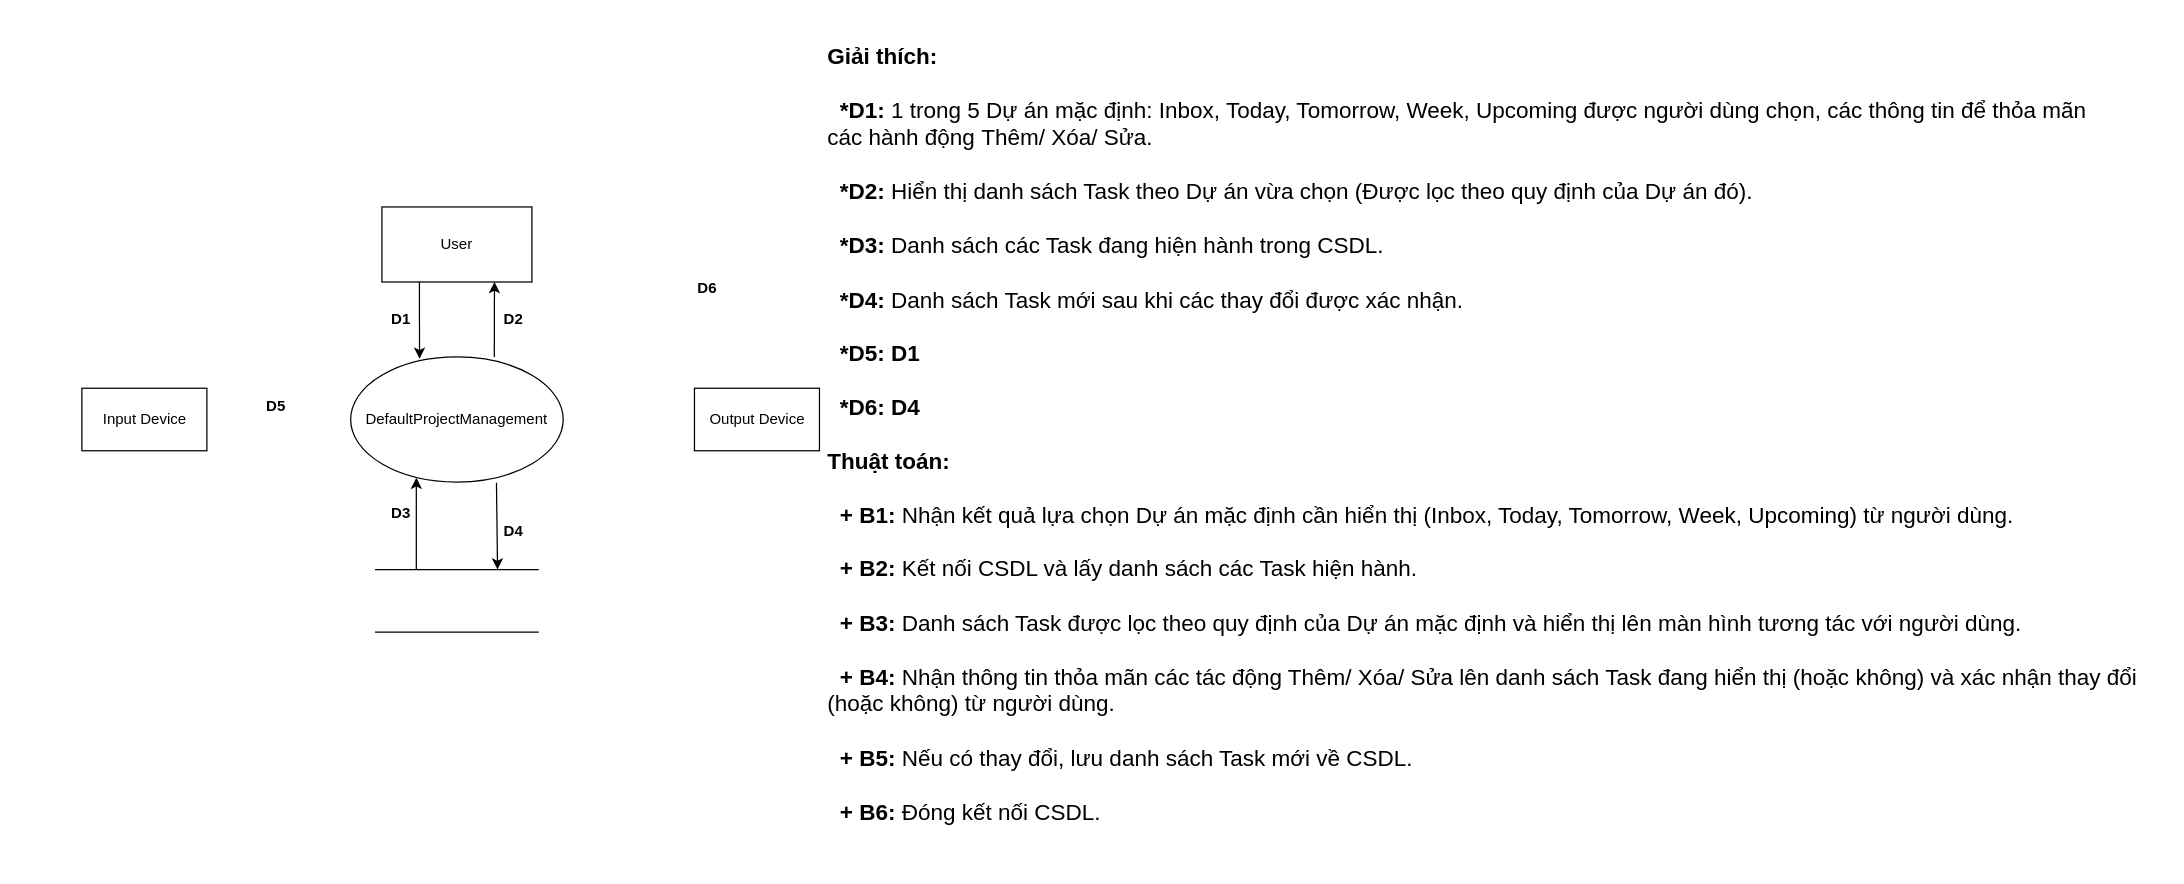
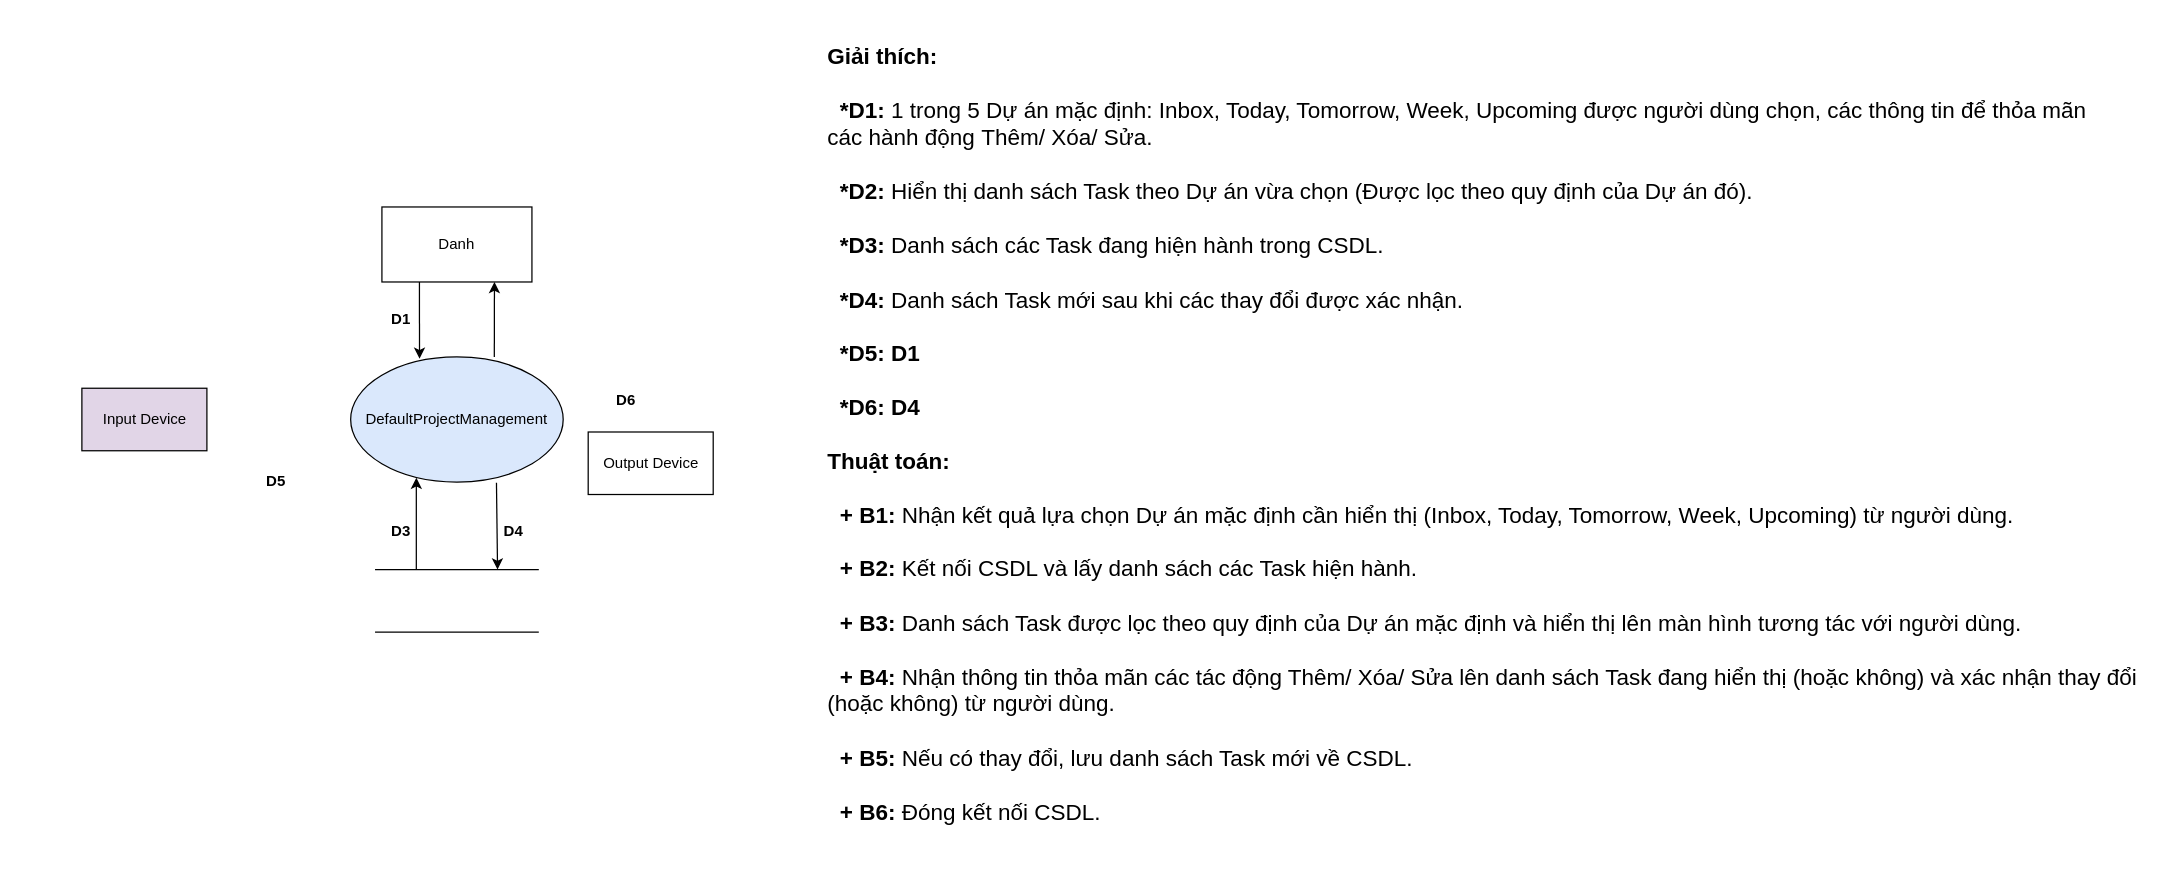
  <mxCell id="0" />
  <mxCell id="1" parent="0" />
  <mxCell id="2" value="" style="html=1;dashed=0;whitespace=wrap;strokeColor=none;" parent="1" vertex="1"><mxGeometry x="20" y="20" width="1705" height="665" as="geometry" /></mxCell>
- <mxCell id="3" value="User" style="rounded=0;whiteSpace=wrap;html=1;" parent="1" vertex="1"><mxGeometry x="305" y="165" width="120" height="60" as="geometry" /></mxCell>
- <mxCell id="4" value="DefaultProjectManagement" style="ellipse;whiteSpace=wrap;html=1;" parent="1" vertex="1"><mxGeometry x="280" y="285" width="170" height="100" as="geometry" /></mxCell>
+ <mxCell id="3" value="Danh" style="rounded=0;whiteSpace=wrap;html=1;" parent="1" vertex="1"><mxGeometry x="305" y="165" width="120" height="60" as="geometry" /></mxCell>
+ <mxCell id="4" value="DefaultProjectManagement" style="ellipse;whiteSpace=wrap;html=1;fillColor=#dae8fc;" parent="1" vertex="1"><mxGeometry x="280" y="285" width="170" height="100" as="geometry" /></mxCell>
  <mxCell id="5" value="" style="html=1;dashed=0;whitespace=wrap;shape=partialRectangle;right=0;left=0;" parent="1" vertex="1"><mxGeometry x="300" y="455" width="130" height="50" as="geometry" /></mxCell>
- <mxCell id="6" value="Input Device" style="html=1;dashed=0;whitespace=wrap;" parent="1" vertex="1"><mxGeometry x="65" y="310" width="100" height="50" as="geometry" /></mxCell>
+ <mxCell id="6" value="Input Device" style="html=1;dashed=0;whitespace=wrap;fillColor=#e1d5e7;" parent="1" vertex="1"><mxGeometry x="65" y="310" width="100" height="50" as="geometry" /></mxCell>
  <mxCell id="7" value="" style="endArrow=classic;html=1;exitX=0.25;exitY=1;exitDx=0;exitDy=0;entryX=0.324;entryY=0.014;entryDx=0;entryDy=0;entryPerimeter=0;" parent="1" source="3" target="4" edge="1"><mxGeometry width="50" height="50" relative="1" as="geometry"><mxPoint x="335" y="445" as="sourcePoint" /><mxPoint x="385" y="395" as="targetPoint" /></mxGeometry></mxCell>
  <mxCell id="8" value="" style="endArrow=classic;html=1;exitX=0.676;exitY=0;exitDx=0;exitDy=0;exitPerimeter=0;entryX=0.75;entryY=1;entryDx=0;entryDy=0;" parent="1" source="4" target="3" edge="1"><mxGeometry width="50" height="50" relative="1" as="geometry"><mxPoint x="335" y="445" as="sourcePoint" /><mxPoint x="385" y="395" as="targetPoint" /></mxGeometry></mxCell>
  <mxCell id="9" value="" style="endArrow=classic;html=1;exitX=0.25;exitY=0;exitDx=0;exitDy=0;entryX=0.309;entryY=0.966;entryDx=0;entryDy=0;entryPerimeter=0;" parent="1" source="5" target="4" edge="1"><mxGeometry width="50" height="50" relative="1" as="geometry"><mxPoint x="335" y="445" as="sourcePoint" /><mxPoint x="385" y="395" as="targetPoint" /></mxGeometry></mxCell>
  <mxCell id="10" value="" style="endArrow=classic;html=1;entryX=0.75;entryY=0;entryDx=0;entryDy=0;exitX=0.686;exitY=1.006;exitDx=0;exitDy=0;exitPerimeter=0;" parent="1" source="4" target="5" edge="1"><mxGeometry width="50" height="50" relative="1" as="geometry"><mxPoint x="335" y="445" as="sourcePoint" /><mxPoint x="385" y="395" as="targetPoint" /></mxGeometry></mxCell>
  <mxCell id="11" value="&lt;b&gt;D1&lt;/b&gt;" style="text;html=1;align=center;verticalAlign=middle;resizable=0;points=[];autosize=1;" parent="1" vertex="1"><mxGeometry x="305" y="245" width="30" height="20" as="geometry" /></mxCell>
- <mxCell id="12" value="&lt;b&gt;D2&lt;/b&gt;" style="text;html=1;align=center;verticalAlign=middle;resizable=0;points=[];autosize=1;" parent="1" vertex="1"><mxGeometry x="395" y="245" width="30" height="20" as="geometry" /></mxCell>
- <mxCell id="13" value="&lt;b&gt;D3&lt;/b&gt;" style="text;html=1;align=center;verticalAlign=middle;resizable=0;points=[];autosize=1;" parent="1" vertex="1"><mxGeometry x="305" y="400" width="30" height="20" as="geometry" /></mxCell>
+ <mxCell id="13" value="&lt;b&gt;D3&lt;/b&gt;" style="text;html=1;align=center;verticalAlign=middle;resizable=0;points=[];autosize=1;" parent="1" vertex="1"><mxGeometry x="305" y="415" width="30" height="20" as="geometry" /></mxCell>
  <mxCell id="14" value="&lt;b&gt;D4&lt;/b&gt;" style="text;html=1;align=center;verticalAlign=middle;resizable=0;points=[];autosize=1;" parent="1" vertex="1"><mxGeometry x="395" y="415" width="30" height="20" as="geometry" /></mxCell>
- <mxCell id="15" value="&lt;b&gt;D5&lt;/b&gt;" style="text;html=1;align=center;verticalAlign=middle;resizable=0;points=[];autosize=1;" parent="1" vertex="1"><mxGeometry x="205" y="315" width="30" height="20" as="geometry" /></mxCell>
+ <mxCell id="15" value="&lt;b&gt;D5&lt;/b&gt;" style="text;html=1;align=center;verticalAlign=middle;resizable=0;points=[];autosize=1;" parent="1" vertex="1"><mxGeometry x="205" y="375" width="30" height="20" as="geometry" /></mxCell>
  <mxCell id="16" value="&lt;div style=&quot;text-align: justify&quot;&gt;&lt;b style=&quot;font-size: 18px&quot;&gt;Giải thích:&lt;/b&gt;&lt;/div&gt;&lt;div style=&quot;text-align: justify&quot;&gt;&lt;b style=&quot;font-size: 18px&quot;&gt;&lt;br&gt;&lt;/b&gt;&lt;/div&gt;&lt;div style=&quot;font-size: 18px ; text-align: justify&quot;&gt;&lt;b&gt;&amp;nbsp; *D1:&amp;nbsp;&lt;/b&gt;1 trong 5&amp;nbsp;Dự án mặc định: Inbox, Today, Tomorrow,&amp;nbsp;&lt;span&gt;Week, Upcoming được người dùng chọn, các thông tin để thỏa mãn&lt;/span&gt;&lt;/div&gt;&lt;div style=&quot;font-size: 18px ; text-align: justify&quot;&gt;&lt;span&gt;các&amp;nbsp;&lt;/span&gt;&lt;span&gt;hành động&amp;nbsp;&lt;/span&gt;&lt;span&gt;Thêm/ Xóa/ Sửa.&lt;/span&gt;&lt;/div&gt;&lt;div style=&quot;font-size: 18px ; text-align: justify&quot;&gt;&lt;span&gt;&lt;br&gt;&lt;/span&gt;&lt;/div&gt;&lt;div style=&quot;font-size: 18px ; text-align: justify&quot;&gt;&amp;nbsp;&amp;nbsp;&lt;b&gt;*D2:&amp;nbsp;&lt;/b&gt;Hiển thị danh sách Task theo Dự án vừa chọn (Được lọc theo quy định của Dự án đó&lt;span&gt;).&lt;/span&gt;&lt;/div&gt;&lt;div style=&quot;font-size: 18px ; text-align: justify&quot;&gt;&lt;span&gt;&lt;br&gt;&lt;/span&gt;&lt;/div&gt;&lt;div style=&quot;font-size: 18px ; text-align: justify&quot;&gt;&amp;nbsp; &lt;b&gt;*D3:&lt;/b&gt;&amp;nbsp;Danh sách các Task đang hiện hành trong CSDL.&lt;/div&gt;&lt;div style=&quot;font-size: 18px ; text-align: justify&quot;&gt;&lt;br&gt;&lt;/div&gt;&lt;div style=&quot;font-size: 18px ; text-align: justify&quot;&gt;&amp;nbsp; &lt;b&gt;*D4: &lt;/b&gt;Danh sách Task mới sau khi các thay đổi được xác nhận.&lt;/div&gt;&lt;div style=&quot;font-size: 18px ; text-align: justify&quot;&gt;&lt;br&gt;&lt;/div&gt;&lt;div style=&quot;font-size: 18px ; text-align: justify&quot;&gt;&amp;nbsp; &lt;b&gt;*D5: D1&lt;/b&gt;&lt;/div&gt;&lt;div style=&quot;font-size: 18px ; text-align: justify&quot;&gt;&lt;b&gt;&lt;br&gt;&lt;/b&gt;&lt;/div&gt;&lt;div style=&quot;font-size: 18px ; text-align: justify&quot;&gt;&amp;nbsp; &lt;b&gt;*D6: D4&lt;/b&gt;&lt;/div&gt;&lt;div style=&quot;font-size: 18px ; text-align: justify&quot;&gt;&lt;br&gt;&lt;/div&gt;&lt;div style=&quot;font-size: 18px ; text-align: justify&quot;&gt;&lt;b&gt;Thuật toán:&lt;/b&gt;&lt;/div&gt;&lt;div style=&quot;font-size: 18px ; text-align: justify&quot;&gt;&lt;b&gt;&lt;br&gt;&lt;/b&gt;&lt;/div&gt;&lt;div style=&quot;font-size: 18px ; text-align: justify&quot;&gt;&lt;b&gt;&amp;nbsp; + B1: &lt;/b&gt;Nhận kết quả&amp;nbsp;lựa chọn Dự án mặc định cần hiển thị (Inbox, Today, Tomorrow, Week, Upcoming) từ người dùng.&lt;/div&gt;&lt;div style=&quot;font-size: 18px ; text-align: justify&quot;&gt;&lt;span&gt;&lt;br&gt;&lt;/span&gt;&lt;/div&gt;&lt;div style=&quot;font-size: 18px ; text-align: justify&quot;&gt;&lt;b&gt;&amp;nbsp; + B2: &lt;/b&gt;Kết nối CSDL và lấy danh sách các Task hiện hành.&lt;/div&gt;&lt;div style=&quot;font-size: 18px ; text-align: justify&quot;&gt;&lt;br&gt;&lt;/div&gt;&lt;div style=&quot;font-size: 18px ; text-align: justify&quot;&gt;&lt;b&gt;&amp;nbsp; + B3: &lt;/b&gt;Danh sách Task được lọc theo quy định của Dự án mặc định và hiển thị lên màn hình tương tác với người dùng.&lt;/div&gt;&lt;div style=&quot;font-size: 18px ; text-align: justify&quot;&gt;&lt;br&gt;&lt;/div&gt;&lt;div style=&quot;font-size: 18px ; text-align: justify&quot;&gt;&lt;b&gt;&amp;nbsp; + B4: &lt;/b&gt;Nhận thông tin thỏa mãn các tác động Thêm/ Xóa/ Sửa lên danh sách Task đang hiển thị (hoặc không) và xác nhận thay đổi&lt;/div&gt;&lt;div style=&quot;font-size: 18px ; text-align: justify&quot;&gt;(hoặc không) từ người dùng.&lt;/div&gt;&lt;div style=&quot;font-size: 18px ; text-align: justify&quot;&gt;&lt;br&gt;&lt;/div&gt;&lt;div style=&quot;font-size: 18px ; text-align: justify&quot;&gt;&lt;b&gt;&amp;nbsp; + B5: &lt;/b&gt;Nếu có thay đổi, lưu danh sách Task mới về CSDL.&lt;/div&gt;&lt;div style=&quot;font-size: 18px ; text-align: justify&quot;&gt;&lt;br&gt;&lt;/div&gt;&lt;div style=&quot;font-size: 18px ; text-align: justify&quot;&gt;&lt;b&gt;&amp;nbsp; + B6: &lt;/b&gt;Đóng kết nối CSDL.&lt;/div&gt;&lt;div&gt;&lt;br&gt;&lt;/div&gt;" style="text;html=1;align=center;verticalAlign=middle;resizable=0;points=[];autosize=1;" parent="1" vertex="1"><mxGeometry x="655" y="145" width="1060" height="420" as="geometry" /></mxCell>
- <mxCell id="17" value="Output Device" style="html=1;dashed=0;whitespace=wrap;" vertex="1" parent="1"><mxGeometry x="555" y="310" width="100" height="50" as="geometry" /></mxCell>
- <mxCell id="18" value="&lt;b&gt;D6&lt;/b&gt;" style="text;html=1;align=center;verticalAlign=middle;resizable=0;points=[];autosize=1;" vertex="1" parent="1"><mxGeometry x="550" y="220" width="30" height="20" as="geometry" /></mxCell>
+ <mxCell id="17" value="Output Device" style="html=1;dashed=0;whitespace=wrap;" vertex="1" parent="1"><mxGeometry x="470" y="345" width="100" height="50" as="geometry" /></mxCell>
+ <mxCell id="18" value="&lt;b&gt;D6&lt;/b&gt;" style="text;html=1;align=center;verticalAlign=middle;resizable=0;points=[];autosize=1;" vertex="1" parent="1"><mxGeometry x="485" y="310" width="30" height="20" as="geometry" /></mxCell>
